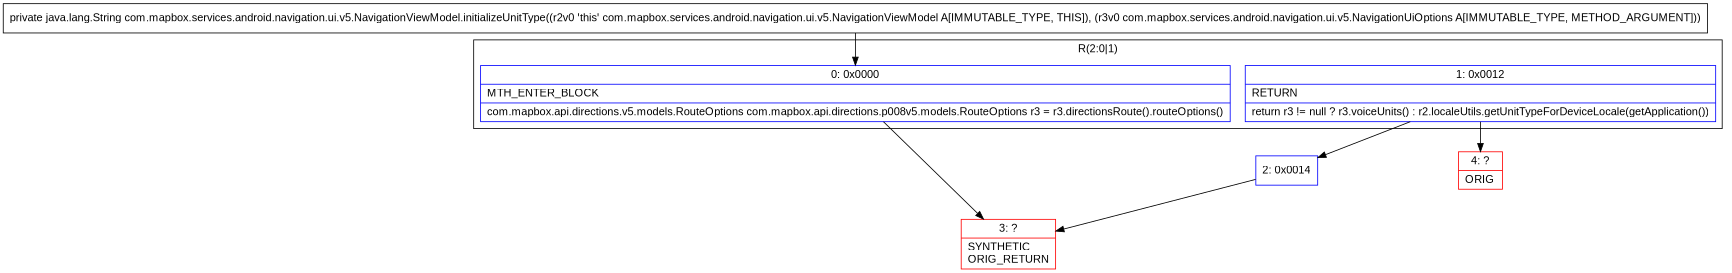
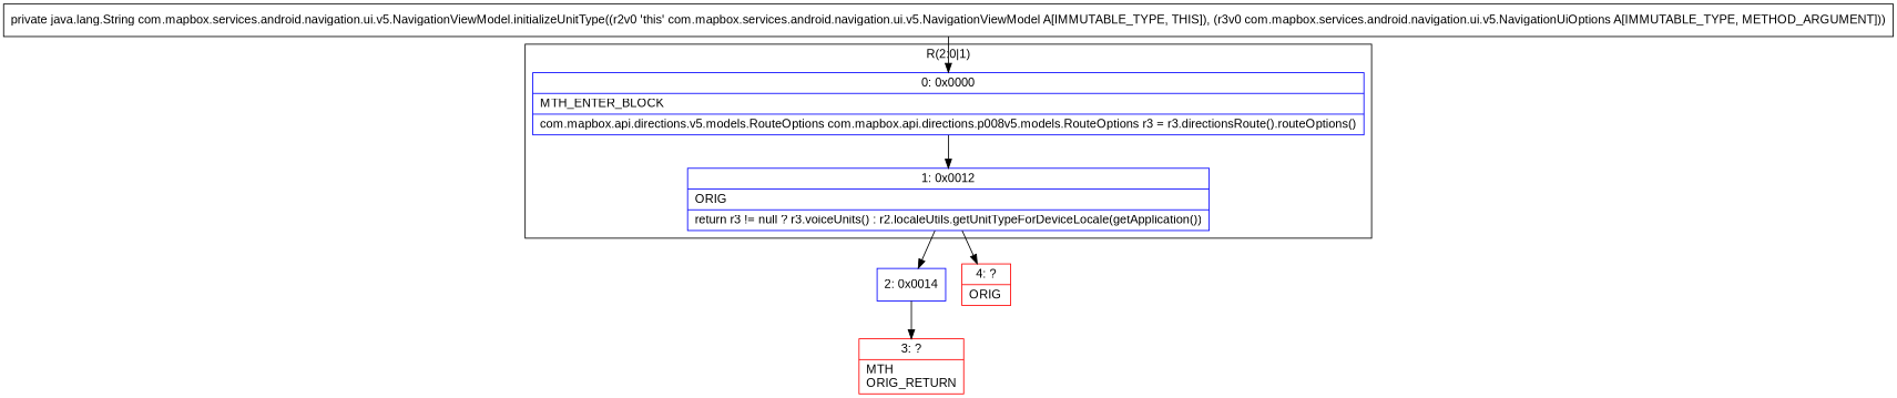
  digraph {
    fontname="Liberation Sans"
    node [color=blue fontname="Liberation Sans" shape=record]
    edge [fontname="Liberation Sans"]
    n1 [label="{0\:\ 0x0000|MTH_ENTER_BLOCK\l|com.mapbox.api.directions.v5.models.RouteOptions com.mapbox.api.directions.p008v5.models.RouteOptions r3 = r3.directionsRoute().routeOptions()\l}"]
-   n2 [label="{1\:\ 0x0012|RETURN\l|return r3 != null ? r3.voiceUnits() : r2.localeUtils.getUnitTypeForDeviceLocale(getApplication())\l}"]
+   n2 [label="{1\:\ 0x0012|ORIG\l|return r3 != null ? r3.voiceUnits() : r2.localeUtils.getUnitTypeForDeviceLocale(getApplication())\l}"]
    n3 [label="{2\:\ 0x0014}"]
    n4 [color=red label="{4\:\ ?|ORIG\l}"]
-   n5 [color=red label="{3\:\ ?|SYNTHETIC\lORIG_RETURN\l}"]
+   n5 [color=red label="{3\:\ ?|MTH\lORIG_RETURN\l}"]
    n6 [label="{private java.lang.String com.mapbox.services.android.navigation.ui.v5.NavigationViewModel.initializeUnitType((r2v0 'this' com.mapbox.services.android.navigation.ui.v5.NavigationViewModel A[IMMUTABLE_TYPE, THIS]), (r3v0 com.mapbox.services.android.navigation.ui.v5.NavigationUiOptions A[IMMUTABLE_TYPE, METHOD_ARGUMENT])) }" color=""]
    subgraph cluster_1 {
      label="R(2:0|1)"
      n1
      n2
    }
-   n1 -> n5
+   n1 -> n2
    n2 -> n3
    n2 -> n4
    n3 -> n5
    n6 -> n1
  }
